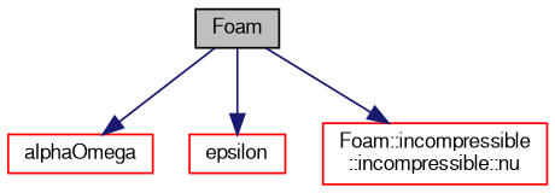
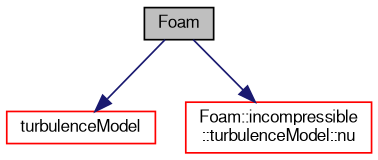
  digraph {
    rankdir=TB
    node [color=red fontname=FreeSans fontsize=10 shape=record]
    edge [color=midnightblue fontname=FreeSans fontsize=10 labelfontname=FreeSans labelfontsize=10 style=solid]
    n1 [color=black fillcolor=grey75 fontcolor=black height=0.2 label=Foam style=filled width=0.4]
-   n2 [height=0.2 label=alphaOmega width=0.4]
-   n3 [height=0.2 label=epsilon width=0.4]
-   n4 [height=0.2 label="Foam::incompressible\l::incompressible::nu" width=0.4]
-   n1 -> n2
+   n3 [height=0.2 label=turbulenceModel width=0.4]
+   n4 [height=0.2 label="Foam::incompressible\l::turbulenceModel::nu" width=0.4]
    n1 -> n3
    n1 -> n4
  }
